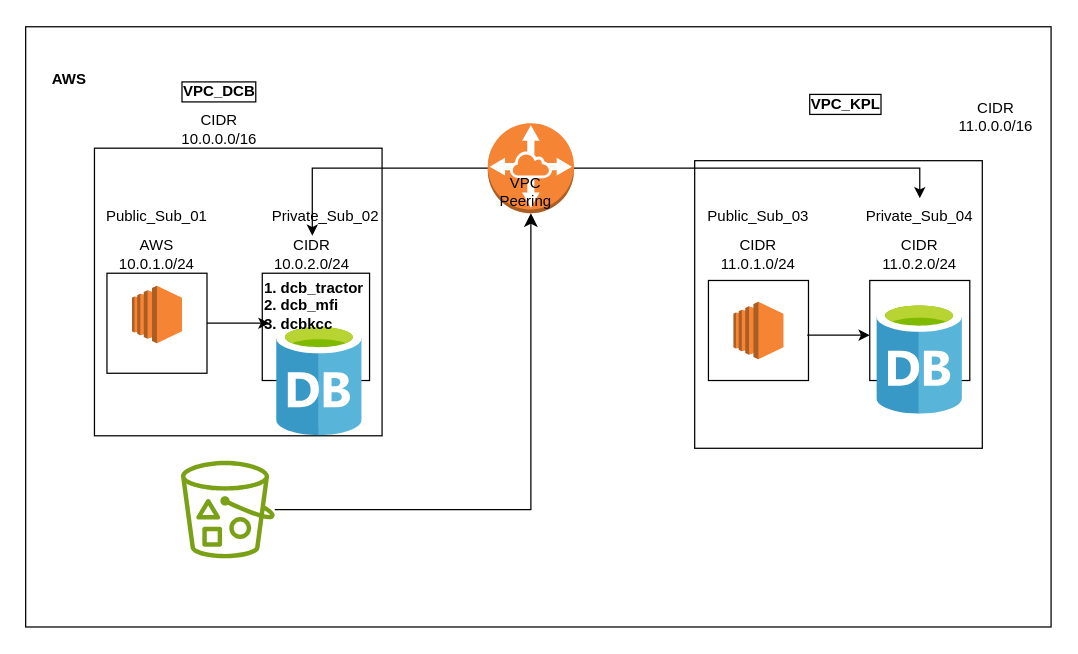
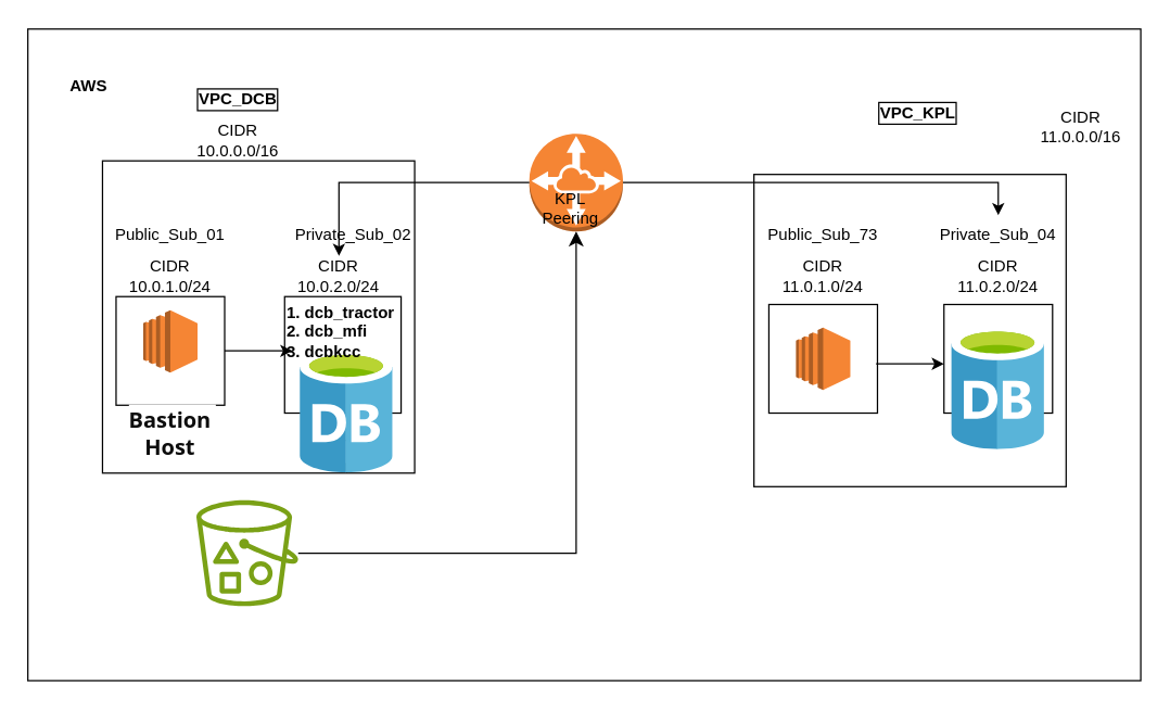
  <mxCell id="0" />
  <mxCell id="1" parent="0" />
  <mxCell id="2" value="" style="whiteSpace=wrap;html=1;" vertex="1" parent="1"><mxGeometry x="20" y="20.9" width="820" height="480" as="geometry" /></mxCell>
  <mxCell id="3" value="" style="whiteSpace=wrap;html=1;aspect=fixed;" vertex="1" parent="1"><mxGeometry x="555" y="128" width="230" height="230" as="geometry" /></mxCell>
  <mxCell id="4" value="" style="whiteSpace=wrap;html=1;aspect=fixed;" vertex="1" parent="1"><mxGeometry x="75" y="118" width="230" height="230" as="geometry" /></mxCell>
- <mxCell id="5" value="&lt;b&gt;AWS&lt;/b&gt;" style="text;strokeColor=none;align=center;fillColor=none;html=1;verticalAlign=middle;whiteSpace=wrap;rounded=0;" vertex="1" parent="1"><mxGeometry x="25" y="48" width="60" height="30" as="geometry" /></mxCell>
+ <mxCell id="5" value="&lt;b&gt;AWS&lt;/b&gt;" style="text;strokeColor=none;align=center;fillColor=none;html=1;verticalAlign=middle;whiteSpace=wrap;rounded=0;" vertex="1" parent="1"><mxGeometry x="35" y="48" width="60" height="30" as="geometry" /></mxCell>
  <mxCell id="6" value="VPC_DCB" style="text;strokeColor=none;align=center;fillColor=none;html=1;verticalAlign=middle;whiteSpace=wrap;rounded=0;fontStyle=1;labelBorderColor=default;" vertex="1" parent="1"><mxGeometry x="145" y="58" width="60" height="30" as="geometry" /></mxCell>
  <mxCell id="7" value="VPC_KPL" style="text;strokeColor=none;align=center;fillColor=none;html=1;verticalAlign=middle;whiteSpace=wrap;rounded=0;fontStyle=1;labelBorderColor=default;" vertex="1" parent="1"><mxGeometry x="646" width="60" height="30" as="geometry" y="68" /></mxCell>
  <mxCell id="8" value="" style="whiteSpace=wrap;html=1;aspect=fixed;" vertex="1" parent="1"><mxGeometry x="85" y="218" width="80" height="80" as="geometry" /></mxCell>
  <mxCell id="9" value="" style="edgeStyle=orthogonalEdgeStyle;rounded=0;orthogonalLoop=1;jettySize=auto;html=1;" edge="1" parent="1" source="10" target="18"><mxGeometry relative="1" as="geometry" /></mxCell>
  <mxCell id="10" value="" style="whiteSpace=wrap;html=1;aspect=fixed;" vertex="1" parent="1"><mxGeometry x="209.2" y="218" width="85.8" height="85.8" as="geometry" /></mxCell>
  <mxCell id="11" value="Public_Sub_01" style="text;strokeColor=none;align=center;fillColor=none;html=1;verticalAlign=middle;whiteSpace=wrap;rounded=0;" vertex="1" parent="1"><mxGeometry x="95" y="158" width="60" height="30" as="geometry" /></mxCell>
  <mxCell id="12" value="Private_Sub_02" style="text;strokeColor=none;align=center;fillColor=none;html=1;verticalAlign=middle;whiteSpace=wrap;rounded=0;" vertex="1" parent="1"><mxGeometry x="225" y="158" width="70" height="30" as="geometry" /></mxCell>
  <mxCell id="13" value="" style="whiteSpace=wrap;html=1;aspect=fixed;" vertex="1" parent="1"><mxGeometry x="566" y="223.8" width="80" height="80" as="geometry" /></mxCell>
- <mxCell id="14" value="Public_Sub_03" style="text;strokeColor=none;align=center;fillColor=none;html=1;verticalAlign=middle;whiteSpace=wrap;rounded=0;" vertex="1" parent="1"><mxGeometry x="576" y="158" width="60" height="30" as="geometry" /></mxCell>
+ <mxCell id="14" value="Public_Sub_73" style="text;strokeColor=none;align=center;fillColor=none;html=1;verticalAlign=middle;whiteSpace=wrap;rounded=0;" vertex="1" parent="1"><mxGeometry x="576" y="158" width="60" height="30" as="geometry" /></mxCell>
  <mxCell id="15" value="" style="whiteSpace=wrap;html=1;aspect=fixed;" vertex="1" parent="1"><mxGeometry x="695" y="223.8" width="80" height="80" as="geometry" /></mxCell>
  <mxCell id="16" value="Private_Sub_04" style="text;strokeColor=none;align=center;fillColor=none;html=1;verticalAlign=middle;whiteSpace=wrap;rounded=0;" vertex="1" parent="1"><mxGeometry x="705" y="158" width="60" height="30" as="geometry" /></mxCell>
  <mxCell id="17" value="" style="sketch=0;outlineConnect=0;fontColor=#232F3E;gradientColor=none;fillColor=#7AA116;strokeColor=none;dashed=0;verticalLabelPosition=bottom;verticalAlign=top;align=center;html=1;fontSize=12;fontStyle=0;aspect=fixed;pointerEvents=1;shape=mxgraph.aws4.bucket_with_objects;" vertex="1" parent="1"><mxGeometry x="144.2" y="368" width="75" height="78" as="geometry" /></mxCell>
  <mxCell id="18" value="" style="image;sketch=0;aspect=fixed;html=1;points=[];align=center;fontSize=12;image=img/lib/mscae/Database_General.svg;" vertex="1" parent="1"><mxGeometry x="220.8" y="258" width="68.4" height="90" as="geometry" /></mxCell>
  <mxCell id="19" value="&lt;b&gt;1. dcb_tractor&lt;/b&gt;&lt;div&gt;&lt;b&gt;2.&amp;nbsp;dcb_mfi&lt;/b&gt;&lt;/div&gt;&lt;div&gt;&lt;b&gt;3.&amp;nbsp;dcbkcc&lt;/b&gt;&lt;/div&gt;&lt;div&gt;&lt;br&gt;&lt;/div&gt;" style="text;strokeColor=none;align=left;fillColor=none;html=1;verticalAlign=middle;whiteSpace=wrap;rounded=0;" vertex="1" parent="1"><mxGeometry x="209.2" y="221" width="95.8" height="60" as="geometry" /></mxCell>
  <mxCell id="20" value="" style="outlineConnect=0;dashed=0;verticalLabelPosition=bottom;verticalAlign=top;align=center;html=1;shape=mxgraph.aws3.ec2;fillColor=#F58534;gradientColor=none;" vertex="1" parent="1"><mxGeometry x="105" y="228" width="40" height="46" as="geometry" /></mxCell>
  <mxCell id="21" value="" style="endArrow=classic;html=1;rounded=0;exitX=1;exitY=0.5;exitDx=0;exitDy=0;" edge="1" parent="1" source="8"><mxGeometry width="50" height="50" relative="1" as="geometry"><mxPoint x="455" y="268" as="sourcePoint" /><mxPoint x="215" y="258" as="targetPoint" /></mxGeometry></mxCell>
  <mxCell id="22" value="" style="edgeStyle=orthogonalEdgeStyle;rounded=0;orthogonalLoop=1;jettySize=auto;html=1;entryX=0.5;entryY=0;entryDx=0;entryDy=0;" edge="1" parent="1" source="23" target="16"><mxGeometry relative="1" as="geometry" /></mxCell>
  <mxCell id="23" value="" style="outlineConnect=0;dashed=0;verticalLabelPosition=bottom;verticalAlign=top;align=center;html=1;shape=mxgraph.aws3.vpc_peering;fillColor=#F58534;gradientColor=none;" vertex="1" parent="1"><mxGeometry x="389.5" y="98" width="69" height="72" as="geometry" /></mxCell>
  <mxCell id="24" value="" style="outlineConnect=0;dashed=0;verticalLabelPosition=bottom;verticalAlign=top;align=center;html=1;shape=mxgraph.aws3.ec2;fillColor=#F58534;gradientColor=none;" vertex="1" parent="1"><mxGeometry x="586" y="240.8" width="40" height="46" as="geometry" /></mxCell>
- <mxCell id="25" value="VPC Peering" style="text;strokeColor=none;align=center;fillColor=none;html=1;verticalAlign=middle;whiteSpace=wrap;rounded=0;" vertex="1" parent="1"><mxGeometry x="389.5" y="138" width="60" height="30" as="geometry" /></mxCell>
+ <mxCell id="25" value="KPL Peering" style="text;strokeColor=none;align=center;fillColor=none;html=1;verticalAlign=middle;whiteSpace=wrap;rounded=0;" vertex="1" parent="1"><mxGeometry x="389.5" y="138" width="60" height="30" as="geometry" /></mxCell>
  <mxCell id="26" value="CIDR 10.0.0.0/16" style="text;strokeColor=none;align=center;fillColor=none;html=1;verticalAlign=middle;whiteSpace=wrap;rounded=0;" vertex="1" parent="1"><mxGeometry x="145" y="88" width="60" height="30" as="geometry" /></mxCell>
  <mxCell id="27" value="CIDR 11.0.0.0/16" style="text;strokeColor=none;align=center;fillColor=none;html=1;verticalAlign=middle;whiteSpace=wrap;rounded=0;" vertex="1" parent="1"><mxGeometry x="766" y="78" width="60" height="30" as="geometry" /></mxCell>
- <mxCell id="28" value="AWS 10.0.1.0/24" style="text;strokeColor=none;align=center;fillColor=none;html=1;verticalAlign=middle;whiteSpace=wrap;rounded=0;" vertex="1" parent="1"><mxGeometry x="95" y="188" width="60" height="30" as="geometry" /></mxCell>
+ <mxCell id="28" value="CIDR 10.0.1.0/24" style="text;strokeColor=none;align=center;fillColor=none;html=1;verticalAlign=middle;whiteSpace=wrap;rounded=0;" vertex="1" parent="1"><mxGeometry x="95" y="188" width="60" height="30" as="geometry" /></mxCell>
  <mxCell id="29" value="CIDR 11.0.2.0/24" style="text;strokeColor=none;align=center;fillColor=none;html=1;verticalAlign=middle;whiteSpace=wrap;rounded=0;" vertex="1" parent="1"><mxGeometry x="705" y="188" width="60" height="30" as="geometry" /></mxCell>
  <mxCell id="30" value="" style="edgeStyle=orthogonalEdgeStyle;rounded=0;orthogonalLoop=1;jettySize=auto;html=1;" edge="1" parent="1" source="23" target="31"><mxGeometry relative="1" as="geometry"><mxPoint x="385" y="92" as="sourcePoint" /><mxPoint x="260" y="148" as="targetPoint" /></mxGeometry></mxCell>
  <mxCell id="31" value="CIDR 10.0.2.0/24" style="text;strokeColor=none;align=center;fillColor=none;html=1;verticalAlign=middle;whiteSpace=wrap;rounded=0;" vertex="1" parent="1"><mxGeometry x="219.2" y="188" width="60" height="30" as="geometry" /></mxCell>
  <mxCell id="32" value="CIDR 11.0.1.0/24" style="text;strokeColor=none;align=center;fillColor=none;html=1;verticalAlign=middle;whiteSpace=wrap;rounded=0;" vertex="1" parent="1"><mxGeometry x="576" y="188" width="60" height="30" as="geometry" /></mxCell>
+ <mxCell id="33" value="&lt;span style=&quot;color: rgb(13, 13, 13); font-family: Söhne, ui-sans-serif, system-ui, -apple-system, &amp;quot;Segoe UI&amp;quot;, Roboto, Ubuntu, Cantarell, &amp;quot;Noto Sans&amp;quot;, sans-serif, &amp;quot;Helvetica Neue&amp;quot;, Arial, &amp;quot;Apple Color Emoji&amp;quot;, &amp;quot;Segoe UI Emoji&amp;quot;, &amp;quot;Segoe UI Symbol&amp;quot;, &amp;quot;Noto Color Emoji&amp;quot;; font-size: 16px; text-align: start; white-space-collapse: preserve; background-color: rgb(255, 255, 255);&quot;&gt;&lt;b&gt;Bastion Host&lt;/b&gt;&lt;/span&gt;" style="text;strokeColor=none;align=center;fillColor=none;html=1;verticalAlign=middle;whiteSpace=wrap;rounded=0;" vertex="1" parent="1"><mxGeometry x="95" y="303.8" width="60" height="30" as="geometry" /></mxCell>
  <mxCell id="34" value="" style="image;sketch=0;aspect=fixed;html=1;points=[];align=center;fontSize=12;image=img/lib/mscae/Database_General.svg;" vertex="1" parent="1"><mxGeometry x="700.8" y="240.8" width="68.4" height="90" as="geometry" /></mxCell>
  <mxCell id="35" value="" style="edgeStyle=segmentEdgeStyle;endArrow=classic;html=1;curved=0;rounded=0;endSize=8;startSize=8;" edge="1" parent="1" source="17" target="23"><mxGeometry width="50" height="50" relative="1" as="geometry"><mxPoint x="365" y="432" as="sourcePoint" /><mxPoint x="415" y="382" as="targetPoint" /></mxGeometry></mxCell>
  <mxCell id="36" value="" style="endArrow=classic;html=1;rounded=0;exitX=1;exitY=0.5;exitDx=0;exitDy=0;" edge="1" parent="1"><mxGeometry width="50" height="50" relative="1" as="geometry"><mxPoint x="645" y="267.5" as="sourcePoint" /><mxPoint x="695" y="267.5" as="targetPoint" /></mxGeometry></mxCell>
